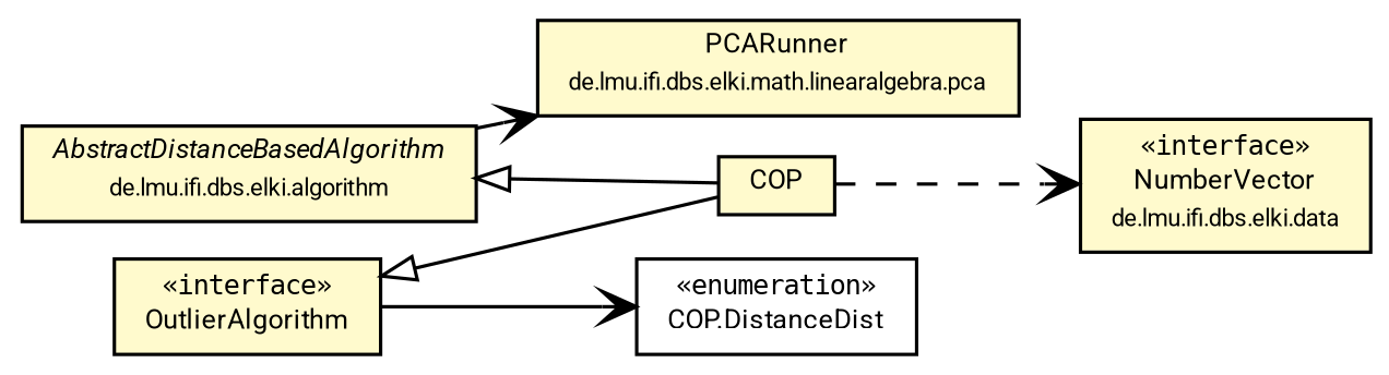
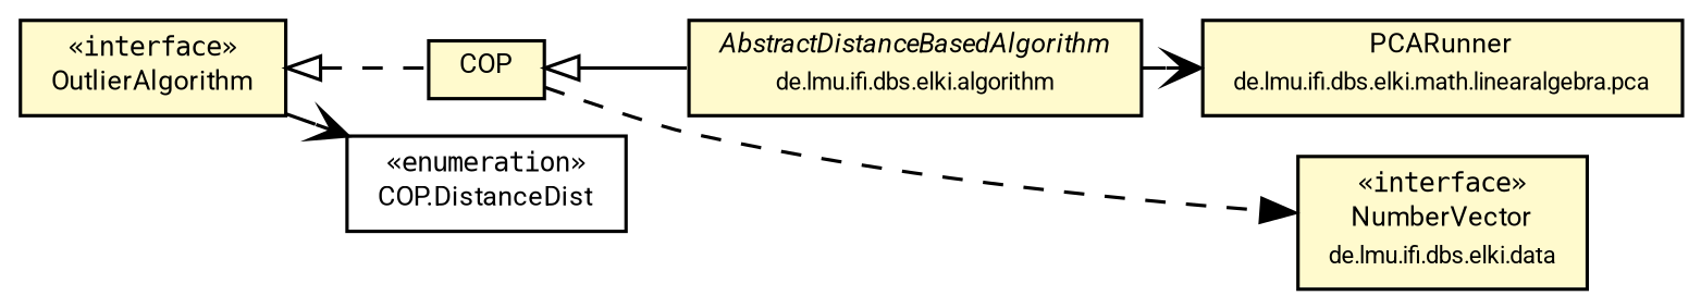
  digraph {
    fontname="DejaVu Sans Mono"
    nodesep=0.15
    rankdir=LR
    ranksep=0.25
    node [fontcolor=black fontname="DejaVu Sans Mono" fontsize=8 margin=0 shape=plaintext]
    edge [color=black fontname="DejaVu Sans Mono" fontsize=7 labelfontname=Roboto labelfontsize=7 weight=1 arrowhead=open]
    n1 [height=0 label=<<table title="de.lmu.ifi.dbs.elki.algorithm.AbstractDistanceBasedAlgorithm" border="0" cellborder="1" cellspacing="0" cellpadding="2" bgcolor="LemonChiffon" href="../AbstractDistanceBasedAlgorithm.html" target="_parent"> 		<tr><td><table border="0" cellspacing="0" cellpadding="1"> 		<tr><td align="center" balign="center"> <font face="Roboto"><i>AbstractDistanceBasedAlgorithm</i></font> </td></tr> 		<tr><td align="center" balign="center"> <font face="Roboto" point-size="7.0">de.lmu.ifi.dbs.elki.algorithm</font> </td></tr> 		</table></td></tr> 		</table>> width=0]
    n2 [height=0 label=<<table title="de.lmu.ifi.dbs.elki.algorithm.outlier.COP" border="0" cellborder="1" cellspacing="0" cellpadding="2" bgcolor="lemonChiffon" href="COP.html" target="_parent"> 		<tr><td><table border="0" cellspacing="0" cellpadding="1"> 		<tr><td align="center" balign="center"> <font face="Roboto">COP</font> </td></tr> 		</table></td></tr> 		</table>> width=0]
    n3 [height=0 label=<<table title="de.lmu.ifi.dbs.elki.math.linearalgebra.pca.PCARunner" border="0" cellborder="1" cellspacing="0" cellpadding="2" bgcolor="LemonChiffon" href="../../math/linearalgebra/pca/PCARunner.html" target="_parent"> 		<tr><td><table border="0" cellspacing="0" cellpadding="1"> 		<tr><td align="center" balign="center"> <font face="Roboto">PCARunner</font> </td></tr> 		<tr><td align="center" balign="center"> <font face="Roboto" point-size="7.0">de.lmu.ifi.dbs.elki.math.linearalgebra.pca</font> </td></tr> 		</table></td></tr> 		</table>> width=0]
    n4 [height=0 label=<<table title="de.lmu.ifi.dbs.elki.data.NumberVector" border="0" cellborder="1" cellspacing="0" cellpadding="2" bgcolor="LemonChiffon" href="../../data/NumberVector.html" target="_parent"> 		<tr><td><table border="0" cellspacing="0" cellpadding="1"> 		<tr><td align="center" balign="center"> &#171;interface&#187; </td></tr> 		<tr><td align="center" balign="center"> <font face="Roboto">NumberVector</font> </td></tr> 		<tr><td align="center" balign="center"> <font face="Roboto" point-size="7.0">de.lmu.ifi.dbs.elki.data</font> </td></tr> 		</table></td></tr> 		</table>> width=0]
    n5 [height=0 label=<<table title="de.lmu.ifi.dbs.elki.algorithm.outlier.COP.DistanceDist" border="0" cellborder="1" cellspacing="0" cellpadding="2" href="COP.DistanceDist.html" target="_parent"> 		<tr><td><table border="0" cellspacing="0" cellpadding="1"> 		<tr><td align="center" balign="center"> &#171;enumeration&#187; </td></tr> 		<tr><td align="center" balign="center"> <font face="Roboto">COP.DistanceDist</font> </td></tr> 		</table></td></tr> 		</table>> width=0]
    n6 [height=0 label=<<table title="de.lmu.ifi.dbs.elki.algorithm.outlier.OutlierAlgorithm" border="0" cellborder="1" cellspacing="0" cellpadding="2" bgcolor="LemonChiffon" href="OutlierAlgorithm.html" target="_parent"> 		<tr><td><table border="0" cellspacing="0" cellpadding="1"> 		<tr><td align="center" balign="center"> &#171;interface&#187; </td></tr> 		<tr><td align="center" balign="center"> <font face="Roboto">OutlierAlgorithm</font> </td></tr> 		</table></td></tr> 		</table>> width=0]
-   n1 -> n2 [arrowtail=empty dir=back weight=10 arrowhead=""]
+   n2 -> n1 [arrowtail=empty dir=back weight=10 arrowhead=""]
    n1 -> n3
-   n2 -> n4 [style=dashed weight=0]
-   n6 -> n2 [arrowtail=empty dir=back style=solid weight=9 arrowhead=""]
+   n2 -> n4 [arrowhead=normal style=dashed weight=0]
+   n6 -> n2 [arrowtail=empty dir=back style=dashed weight=9 arrowhead=""]
    n6 -> n5
  }
